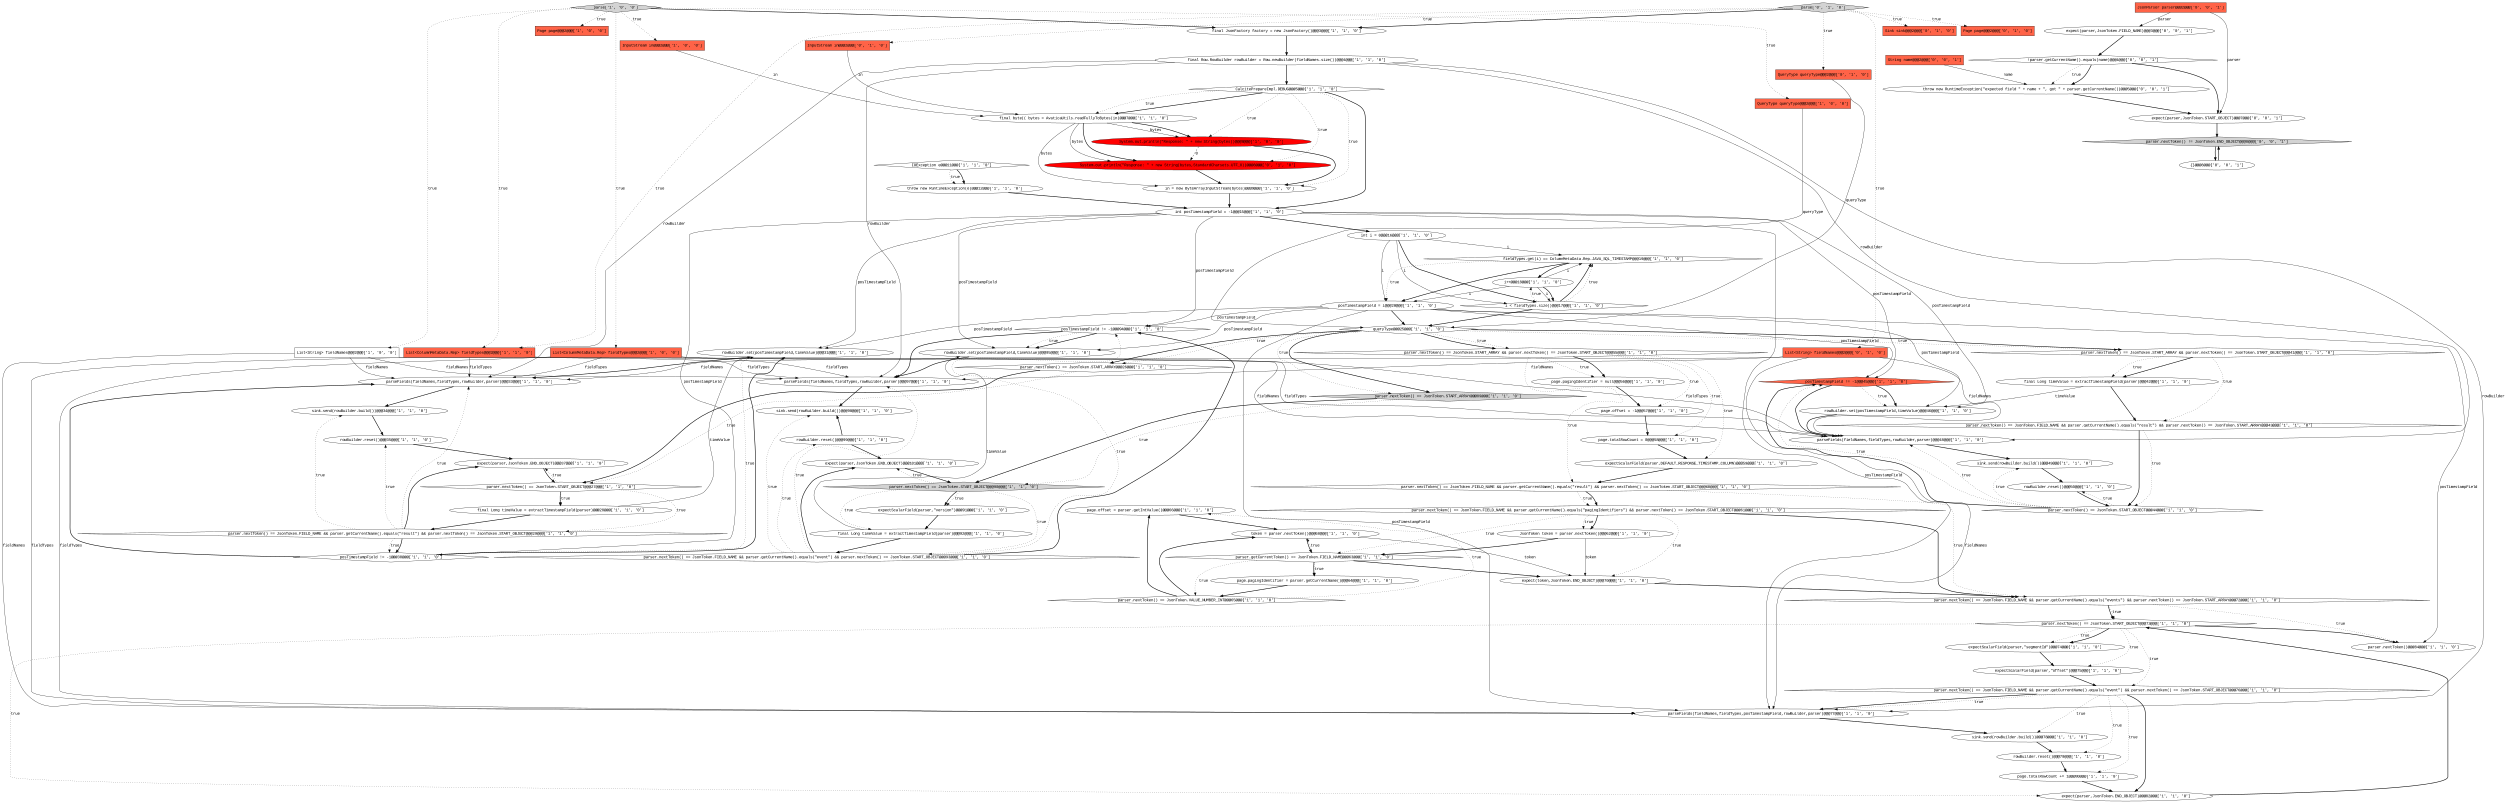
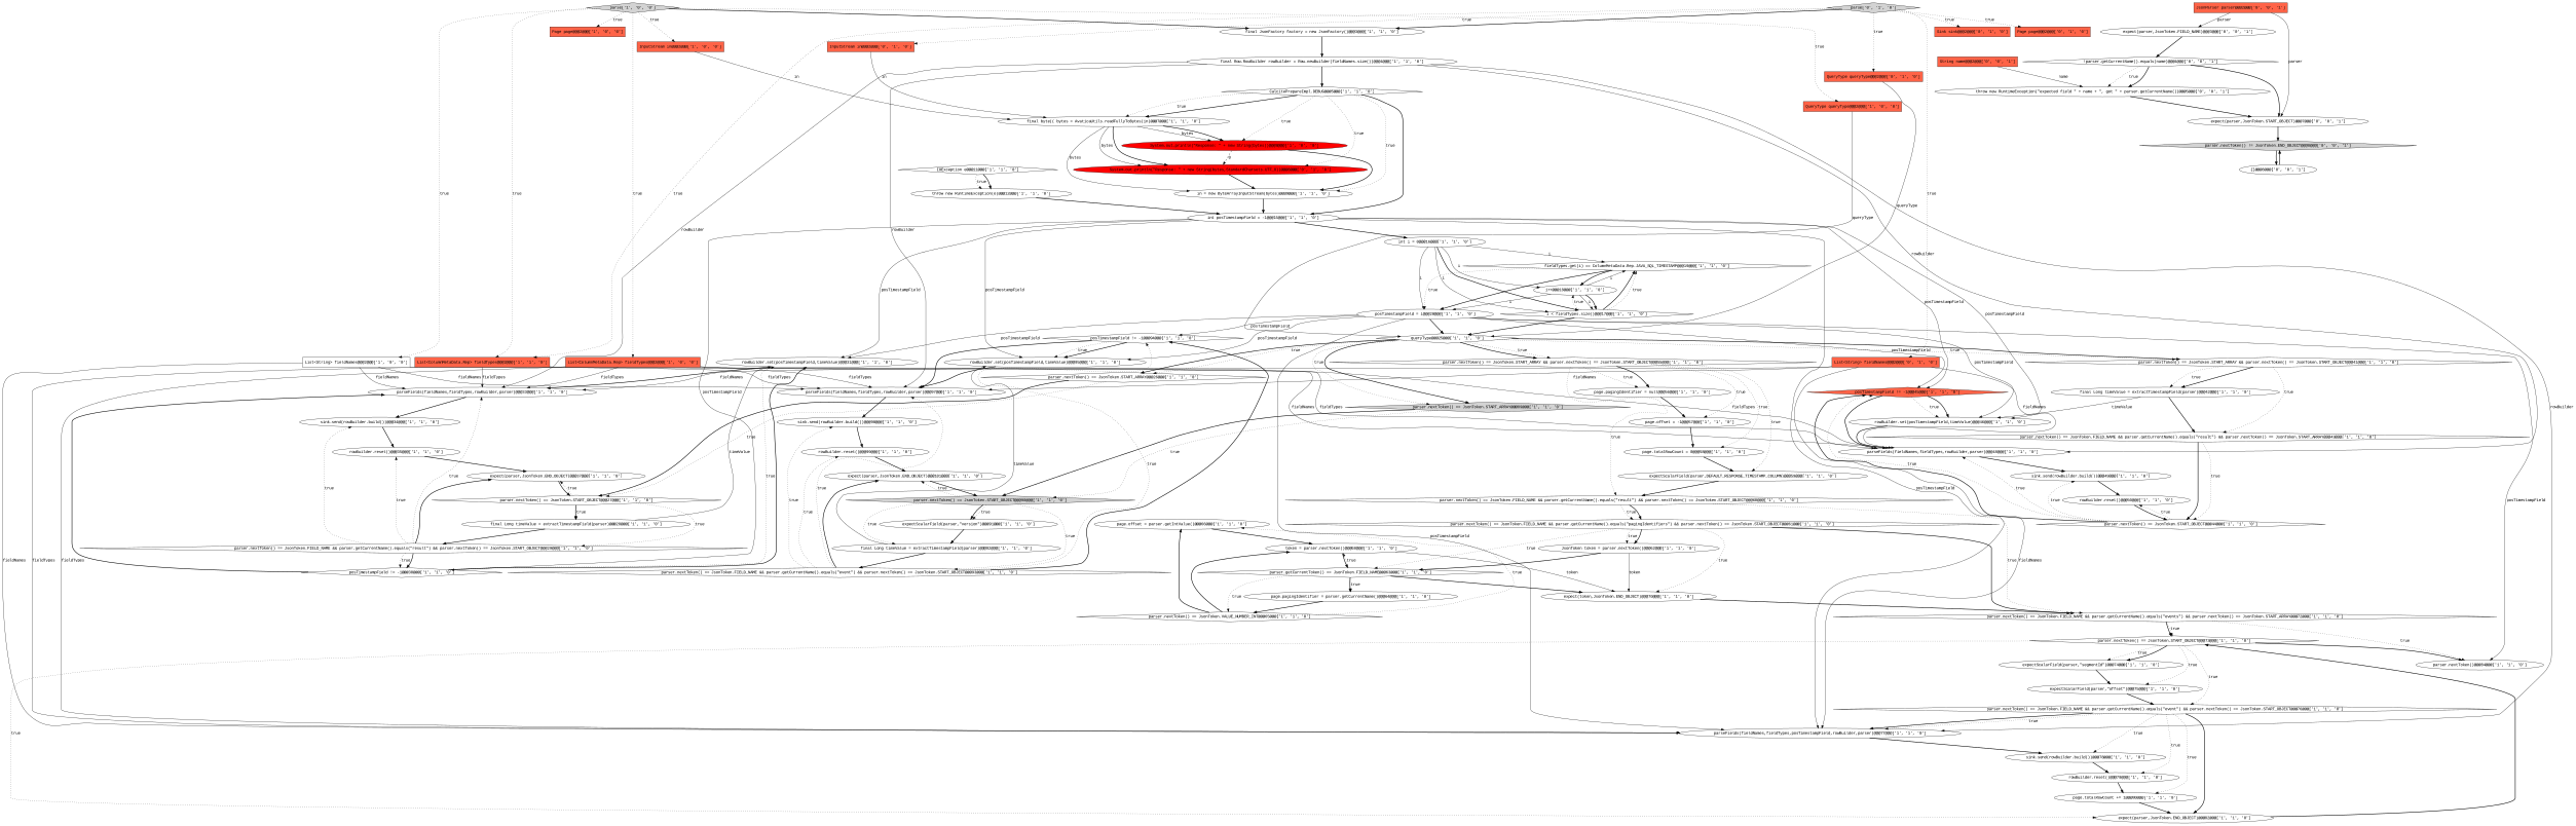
  digraph {
    fontname="Liberation Mono"
    node [fillcolor=white fontname="Liberation Mono" shape=ellipse style=filled]
    edge [fontname="Liberation Mono" style=bold]
    n1 [label="page.offset = parser.getIntValue()@@@66@@@['1', '1', '0']"]
    n2 [label="token = parser.nextToken()@@@68@@@['1', '1', '0']"]
    n3 [label="expect(token,JsonToken.END_OBJECT)@@@70@@@['1', '1', '0']"]
    n4 [label="parser.getCurrentToken() == JsonToken.FIELD_NAME@@@63@@@['1', '1', '0']" shape=diamond]
    n5 [label="final byte(( bytes = AvaticaUtils.readFullyToBytes(in)@@@7@@@['1', '1', '0']"]
    n6 [fillcolor=red label="System.out.println(\"Response: \" + new String(bytes,StandardCharsets.UTF_8))@@@8@@@['0', '1', '0']"]
    n7 [label="in = new ByteArrayInputStream(bytes)@@@9@@@['1', '1', '0']"]
    n8 [fillcolor=red label="System.out.println(\"Response: \" + new String(bytes))@@@8@@@['1', '0', '0']"]
    n9 [label="int posTimestampField = -1@@@15@@@['1', '1', '0']"]
    n10 [label="expect(parser,JsonToken.END_OBJECT)@@@101@@@['1', '1', '0']"]
    n11 [fillcolor=lightgray label="parser.nextToken() == JsonToken.START_OBJECT@@@90@@@['1', '1', '0']" shape=diamond]
    n12 [label="final Long timeValue = extractTimestampField(parser)@@@92@@@['1', '1', '0']"]
    n13 [label="parser.nextToken() == JsonToken.FIELD_NAME && parser.getCurrentName().equals(\"event\") && parser.nextToken() == JsonToken.START_OBJECT@@@93@@@['1', '1', '0']" shape=diamond]
    n14 [label="expectScalarField(parser,\"version\")@@@91@@@['1', '1', '0']"]
    n15 [label="parser.nextToken() == JsonToken.FIELD_NAME && parser.getCurrentName().equals(\"events\") && parser.nextToken() == JsonToken.START_ARRAY@@@72@@@['1', '1', '0']" shape=diamond]
    n16 [label="parser.nextToken()@@@84@@@['1', '1', '0']"]
    n17 [label="parser.nextToken() == JsonToken.START_OBJECT@@@73@@@['1', '1', '0']" shape=diamond]
    n18 [label="rowBuilder.set(posTimestampField,timeValue)@@@31@@@['1', '1', '0']"]
    n19 [label="parseFields(fieldNames,fieldTypes,rowBuilder,parser)@@@33@@@['1', '1', '0']"]
    n20 [label="sink.send(rowBuilder.build())@@@34@@@['1', '1', '0']"]
    n21 [label="parseFields(fieldNames,fieldTypes,rowBuilder,parser)@@@48@@@['1', '1', '0']"]
    n22 [label="sink.send(rowBuilder.build())@@@49@@@['1', '1', '0']"]
    n23 [label="rowBuilder.reset()@@@50@@@['1', '1', '0']"]
    n24 [label="int i = 0@@@16@@@['1', '1', '0']"]
    n25 [label="fieldTypes.get(i) == ColumnMetaData.Rep.JAVA_SQL_TIMESTAMP@@@19@@@['1', '1', '0']" shape=diamond]
    n26 [label="posTimestampField = i@@@20@@@['1', '1', '0']"]
    n27 [label="i++@@@18@@@['1', '1', '0']"]
    n28 [label="i < fieldTypes.size()@@@17@@@['1', '1', '0']" shape=diamond]
    n29 [label="parseFields(fieldNames,fieldTypes,posTimestampField,rowBuilder,parser)@@@77@@@['1', '1', '0']"]
    n30 [fillcolor=tomato label="posTimestampField != -1@@@45@@@['1', '1', '0']" shape=diamond]
    n31 [label="rowBuilder.set(posTimestampField,timeValue)@@@46@@@['1', '1', '0']"]
    n32 [label="posTimestampField != -1@@@94@@@['1', '1', '0']" shape=diamond]
    n33 [label="rowBuilder.set(posTimestampField,timeValue)@@@95@@@['1', '1', '0']"]
    n34 [label="queryType@@@25@@@['1', '1', '0']" shape=diamond]
    n35 [label="expect(parser,JsonToken.FIELD_NAME)@@@3@@@['0', '0', '1']"]
    n36 [label="!parser.getCurrentName().equals(name)@@@4@@@['0', '0', '1']" shape=diamond]
    n37 [label="expect(parser,JsonToken.START_OBJECT)@@@7@@@['0', '0', '1']"]
    n38 [label="throw new RuntimeException(\"expected field \" + name + \", got \" + parser.getCurrentName())@@@5@@@['0', '0', '1']"]
    n39 [label="throw new RuntimeException(e)@@@12@@@['1', '1', '0']"]
    n40 [label="posTimestampField != -1@@@30@@@['1', '1', '0']" shape=diamond]
    n41 [fillcolor=tomato label="List<ColumnMetaData.Rep> fieldTypes@@@2@@@['1', '1', '0']" shape=box]
    n42 [label="parseFields(fieldNames,fieldTypes,rowBuilder,parser)@@@97@@@['1', '1', '0']"]
    n43 [label="sink.send(rowBuilder.build())@@@98@@@['1', '1', '0']"]
    n44 [label="sink.send(rowBuilder.build())@@@78@@@['1', '1', '0']"]
    n45 [fillcolor=tomato label="JsonParser parser@@@2@@@['0', '0', '1']" shape=box]
    n46 [fillcolor=lightgray label="parser.nextToken() != JsonToken.END_OBJECT@@@8@@@['0', '0', '1']" shape=diamond]
    n47 [fillcolor=tomato label="InputStream in@@@2@@@['0', '1', '0']" shape=box]
    n48 [label="parser.nextToken() == JsonToken.START_OBJECT@@@44@@@['1', '1', '0']" shape=diamond]
    n49 [label="parser.nextToken() == JsonToken.START_ARRAY && parser.nextToken() == JsonToken.START_OBJECT@@@55@@@['1', '1', '0']" shape=diamond]
    n50 [label="page.totalRowCount = 0@@@58@@@['1', '1', '0']"]
    n51 [label="parser.nextToken() == JsonToken.FIELD_NAME && parser.getCurrentName().equals(\"result\") && parser.nextToken() == JsonToken.START_OBJECT@@@60@@@['1', '1', '0']" shape=diamond]
    n52 [label="page.pagingIdentifier = null@@@56@@@['1', '1', '0']"]
    n53 [label="expectScalarField(parser,DEFAULT_RESPONSE_TIMESTAMP_COLUMN)@@@59@@@['1', '1', '0']"]
    n54 [label="page.offset = -1@@@57@@@['1', '1', '0']"]
    n55 [label="parser.nextToken() == JsonToken.FIELD_NAME && parser.getCurrentName().equals(\"pagingIdentifiers\") && parser.nextToken() == JsonToken.START_OBJECT@@@61@@@['1', '1', '0']" shape=diamond]
    n56 [label="rowBuilder.reset()@@@99@@@['1', '1', '0']"]
    n57 [fillcolor=lightgray label="parse['1', '0', '0']" shape=diamond]
    n58 [label="final JsonFactory factory = new JsonFactory()@@@3@@@['1', '1', '0']"]
    n59 [fillcolor=tomato label="QueryType queryType@@@2@@@['1', '0', '0']" shape=box]
    n60 [fillcolor=tomato label="Page page@@@2@@@['1', '0', '0']" shape=box]
    n61 [label="List<String> fieldNames@@@2@@@['1', '0', '0']" shape=box]
    n62 [fillcolor=tomato label="InputStream in@@@2@@@['1', '0', '0']" shape=box]
    n63 [fillcolor=tomato label="List<ColumnMetaData.Rep> fieldTypes@@@2@@@['1', '0', '0']" shape=box]
    n64 [label="final Row.RowBuilder rowBuilder = Row.newBuilder(fieldNames.size())@@@4@@@['1', '1', '0']"]
    n65 [label="parser.nextToken() == JsonToken.FIELD_NAME && parser.getCurrentName().equals(\"event\") && parser.nextToken() == JsonToken.START_OBJECT@@@76@@@['1', '1', '0']" shape=diamond]
    n66 [label="expect(parser,JsonToken.END_OBJECT)@@@82@@@['1', '1', '0']"]
    n67 [label="expectScalarField(parser,\"offset\")@@@75@@@['1', '1', '0']"]
    n68 [label="expectScalarField(parser,\"segmentId\")@@@74@@@['1', '1', '0']"]
    n69 [label="CalcitePrepareImpl.DEBUG@@@5@@@['1', '1', '0']" shape=diamond]
    n70 [label="parser.nextToken() == JsonToken.VALUE_NUMBER_INT@@@65@@@['1', '1', '0']" shape=diamond]
    n71 [label="JsonToken token = parser.nextToken()@@@62@@@['1', '1', '0']"]
    n72 [label="page.pagingIdentifier = parser.getCurrentName()@@@64@@@['1', '1', '0']"]
    n73 [label="parser.nextToken() == JsonToken.START_ARRAY && parser.nextToken() == JsonToken.START_OBJECT@@@41@@@['1', '1', '0']" shape=diamond]
    n74 [fillcolor=lightgray label="parser.nextToken() == JsonToken.START_ARRAY@@@89@@@['1', '1', '0']" shape=diamond]
    n75 [label="parser.nextToken() == JsonToken.START_ARRAY@@@26@@@['1', '1', '0']" shape=diamond]
    n76 [label="parser.nextToken() == JsonToken.FIELD_NAME && parser.getCurrentName().equals(\"result\") && parser.nextToken() == JsonToken.START_ARRAY@@@43@@@['1', '1', '0']" shape=diamond]
    n77 [label="final Long timeValue = extractTimestampField(parser)@@@42@@@['1', '1', '0']"]
    n78 [label="parser.nextToken() == JsonToken.START_OBJECT@@@27@@@['1', '1', '0']" shape=diamond]
    n79 [label="expect(parser,JsonToken.END_OBJECT)@@@37@@@['1', '1', '0']"]
    n80 [label="final Long timeValue = extractTimestampField(parser)@@@28@@@['1', '1', '0']"]
    n81 [label="parser.nextToken() == JsonToken.FIELD_NAME && parser.getCurrentName().equals(\"result\") && parser.nextToken() == JsonToken.START_OBJECT@@@29@@@['1', '1', '0']" shape=diamond]
    n82 [label="rowBuilder.reset()@@@35@@@['1', '1', '0']"]
    n83 [label="rowBuilder.reset()@@@79@@@['1', '1', '0']"]
    n84 [label="page.totalRowCount += 1@@@80@@@['1', '1', '0']"]
    n85 [fillcolor=tomato label="List<String> fieldNames@@@2@@@['0', '1', '0']" shape=box]
    n86 [label="{}@@@8@@@['0', '0', '1']"]
    n87 [fillcolor=tomato label="Sink sink@@@2@@@['0', '1', '0']" shape=box]
    n88 [label="IOException e@@@11@@@['1', '1', '0']" shape=diamond]
    n89 [fillcolor=tomato label="QueryType queryType@@@2@@@['0', '1', '0']" shape=box]
    n90 [fillcolor=tomato label="String name@@@2@@@['0', '0', '1']" shape=box]
    n91 [fillcolor=lightgray label="parse['0', '1', '0']" shape=diamond]
    n92 [fillcolor=tomato label="Page page@@@2@@@['0', '1', '0']" shape=box]
    n1 -> n2
    n2 -> n3 [label=token style=solid]
    n2 -> n4
    n3 -> n15
    n4 -> n2 [label=true style=dotted]
    n4 -> n3
    n4 -> n70 [label=true style=dotted]
    n4 -> n72 [label=true style=dotted]
    n4 -> n72
    n5 -> n6
    n5 -> n6 [label=bytes style=solid]
    n5 -> n7 [label=bytes style=solid]
    n5 -> n8 [label=bytes style=solid]
    n5 -> n8
    n6 -> n7
    n7 -> n9
    n8 -> n6 [label=0 style=dashed]
    n8 -> n7
    n9 -> n18 [label=posTimestampField style=solid]
    n9 -> n24
    n9 -> n29 [label=posTimestampField style=solid]
    n9 -> n30 [label=posTimestampField style=solid]
    n9 -> n31 [label=posTimestampField style=solid]
-   n9 -> n32 [label=posTimestampField style=solid]
    n9 -> n33 [label=posTimestampField style=solid]
    n9 -> n40 [label=posTimestampField style=solid]
    n10 -> n11
    n11 -> n10 [label=true style=dotted]
    n11 -> n12 [label=true style=dotted]
    n11 -> n13 [label=true style=dotted]
    n11 -> n14 [label=true style=dotted]
    n11 -> n14
    n12 -> n13
    n12 -> n33 [label=timeValue style=solid]
    n13 -> n10
    n13 -> n32
    n13 -> n32 [label=true style=dotted]
    n13 -> n42 [label=true style=dotted]
    n13 -> n43 [label=true style=dotted]
    n13 -> n56 [label=true style=dotted]
    n14 -> n12
    n15 -> n16 [label=true style=dotted]
    n15 -> n17
    n15 -> n17 [label=true style=dotted]
    n17 -> n16
    n17 -> n65 [label=true style=dotted]
    n17 -> n66 [label=true style=dotted]
    n17 -> n67 [label=true style=dotted]
    n17 -> n68 [label=true style=dotted]
    n17 -> n68
    n18 -> n19
    n19 -> n20
    n20 -> n82
    n21 -> n22
    n22 -> n23
    n23 -> n48
    n24 -> n25 [label=i style=solid]
    n24 -> n26 [label=i style=solid]
+   n24 -> n27 [label=i style=solid]
    n24 -> n28 [label=i style=solid]
    n24 -> n28
    n25 -> n26 [label=true style=dotted]
    n25 -> n26
    n25 -> n27
    n26 -> n16 [label=posTimestampField style=solid]
    n26 -> n18 [label=posTimestampField style=solid]
    n26 -> n29 [label=posTimestampField style=solid]
    n26 -> n30 [label=posTimestampField style=solid]
    n26 -> n31 [label=posTimestampField style=solid]
    n26 -> n32 [label=posTimestampField style=solid]
    n26 -> n33 [label=posTimestampField style=solid]
    n26 -> n34
    n27 -> n25 [label=i style=solid]
    n27 -> n26 [label=i style=solid]
    n27 -> n28 [label=i style=solid]
    n27 -> n28
    n28 -> n25
    n28 -> n25 [label=true style=dotted]
    n28 -> n27 [label=true style=dotted]
    n28 -> n34
    n29 -> n44
    n30 -> n21
    n30 -> n31 [label=true style=dotted]
    n30 -> n31
    n31 -> n21
    n32 -> n33
    n32 -> n33 [label=true style=dotted]
    n32 -> n42
    n33 -> n42
    n34 -> n49
    n34 -> n49 [label=true style=dotted]
    n34 -> n73 [label=true style=dotted]
    n34 -> n73
    n34 -> n74
    n34 -> n74 [label=true style=dotted]
    n34 -> n75
    n34 -> n75 [label=true style=dotted]
    n35 -> n36
    n36 -> n37
    n36 -> n38 [label=true style=dotted]
    n36 -> n38
    n37 -> n46
    n38 -> n37
    n39 -> n9
    n40 -> n18 [label=true style=dotted]
    n40 -> n18
    n40 -> n19
    n41 -> n19 [label=fieldTypes style=solid]
    n41 -> n21 [label=fieldTypes style=solid]
    n41 -> n29 [label=fieldTypes style=solid]
    n41 -> n42 [label=fieldTypes style=solid]
    n42 -> n43
-   n56 -> n43
+   n43 -> n56
    n44 -> n83
    n45 -> n35 [label=parser style=solid]
    n45 -> n37 [label=parser style=solid]
    n46 -> n86
    n47 -> n5 [label=in style=solid]
    n48 -> n21 [label=true style=dotted]
    n48 -> n22 [label=true style=dotted]
    n48 -> n23 [label=true style=dotted]
    n48 -> n30
    n48 -> n30 [label=true style=dotted]
    n49 -> n50 [label=true style=dotted]
    n49 -> n51 [label=true style=dotted]
    n49 -> n52 [label=true style=dotted]
    n49 -> n52
    n49 -> n53 [label=true style=dotted]
    n49 -> n54 [label=true style=dotted]
    n50 -> n53
    n51 -> n15 [label=true style=dotted]
    n51 -> n55 [label=true style=dotted]
    n51 -> n55
    n52 -> n54
    n53 -> n51
    n54 -> n50
    n55 -> n3 [label=true style=dotted]
    n55 -> n4 [label=true style=dotted]
    n55 -> n15
    n55 -> n71
    n55 -> n71 [label=true style=dotted]
    n56 -> n10
    n57 -> n41 [label=true style=dotted]
    n57 -> n58
    n57 -> n59 [label=true style=dotted]
    n57 -> n60 [label=true style=dotted]
    n57 -> n61 [label=true style=dotted]
    n57 -> n62 [label=true style=dotted]
    n57 -> n63 [label=true style=dotted]
    n58 -> n64
    n59 -> n34 [label=queryType style=solid]
    n61 -> n19 [label=fieldNames style=solid]
    n61 -> n21 [label=fieldNames style=solid]
    n61 -> n29 [label=fieldNames style=solid]
    n61 -> n42 [label=fieldNames style=solid]
    n62 -> n5 [label=in style=solid]
    n63 -> n19 [label=fieldTypes style=solid]
    n63 -> n21 [label=fieldTypes style=solid]
    n63 -> n29 [label=fieldTypes style=solid]
    n63 -> n42 [label=fieldTypes style=solid]
    n64 -> n19 [label=rowBuilder style=solid]
    n64 -> n21 [label=rowBuilder style=solid]
    n64 -> n29 [label=rowBuilder style=solid]
    n64 -> n42 [label=rowBuilder style=solid]
    n64 -> n69
    n65 -> n29
    n65 -> n29 [label=true style=dotted]
    n65 -> n44 [label=true style=dotted]
    n65 -> n66
    n65 -> n83 [label=true style=dotted]
    n65 -> n84 [label=true style=dotted]
    n66 -> n17
    n67 -> n65
    n68 -> n67
    n69 -> n5
    n69 -> n5 [label=true style=dotted]
    n69 -> n6 [label=true style=dotted]
    n69 -> n7 [label=true style=dotted]
    n69 -> n8 [label=true style=dotted]
    n69 -> n9
    n70 -> n1
    n70 -> n1 [label=true style=dotted]
    n70 -> n2
    n71 -> n3 [label=token style=solid]
    n71 -> n4
    n72 -> n70
    n73 -> n76 [label=true style=dotted]
    n73 -> n77
    n73 -> n77 [label=true style=dotted]
    n74 -> n11 [label=true style=dotted]
    n74 -> n11
    n75 -> n78
    n75 -> n78 [label=true style=dotted]
    n76 -> n48 [label=true style=dotted]
    n76 -> n48
    n77 -> n31 [label=timeValue style=solid]
    n77 -> n76
    n78 -> n79 [label=true style=dotted]
    n78 -> n80
    n78 -> n80 [label=true style=dotted]
    n78 -> n81 [label=true style=dotted]
    n79 -> n78
    n80 -> n18 [label=timeValue style=solid]
    n80 -> n81
    n81 -> n19 [label=true style=dotted]
    n81 -> n20 [label=true style=dotted]
    n81 -> n40 [label=true style=dotted]
    n81 -> n40
    n81 -> n79
    n81 -> n82 [label=true style=dotted]
    n82 -> n79
    n83 -> n84
    n84 -> n66
    n85 -> n19 [label=fieldNames style=solid]
    n85 -> n21 [label=fieldNames style=solid]
    n85 -> n29 [label=fieldNames style=solid]
    n85 -> n42 [label=fieldNames style=solid]
    n86 -> n46
    n88 -> n39
    n88 -> n39 [label=true style=dotted]
    n89 -> n34 [label=queryType style=solid]
    n90 -> n38 [label=name style=solid]
    n91 -> n41 [label=true style=dotted]
    n91 -> n47 [label=true style=dotted]
    n91 -> n58
    n91 -> n85 [label=true style=dotted]
    n91 -> n87 [label=true style=dotted]
    n91 -> n89 [label=true style=dotted]
    n91 -> n92 [label=true style=dotted]
  }
